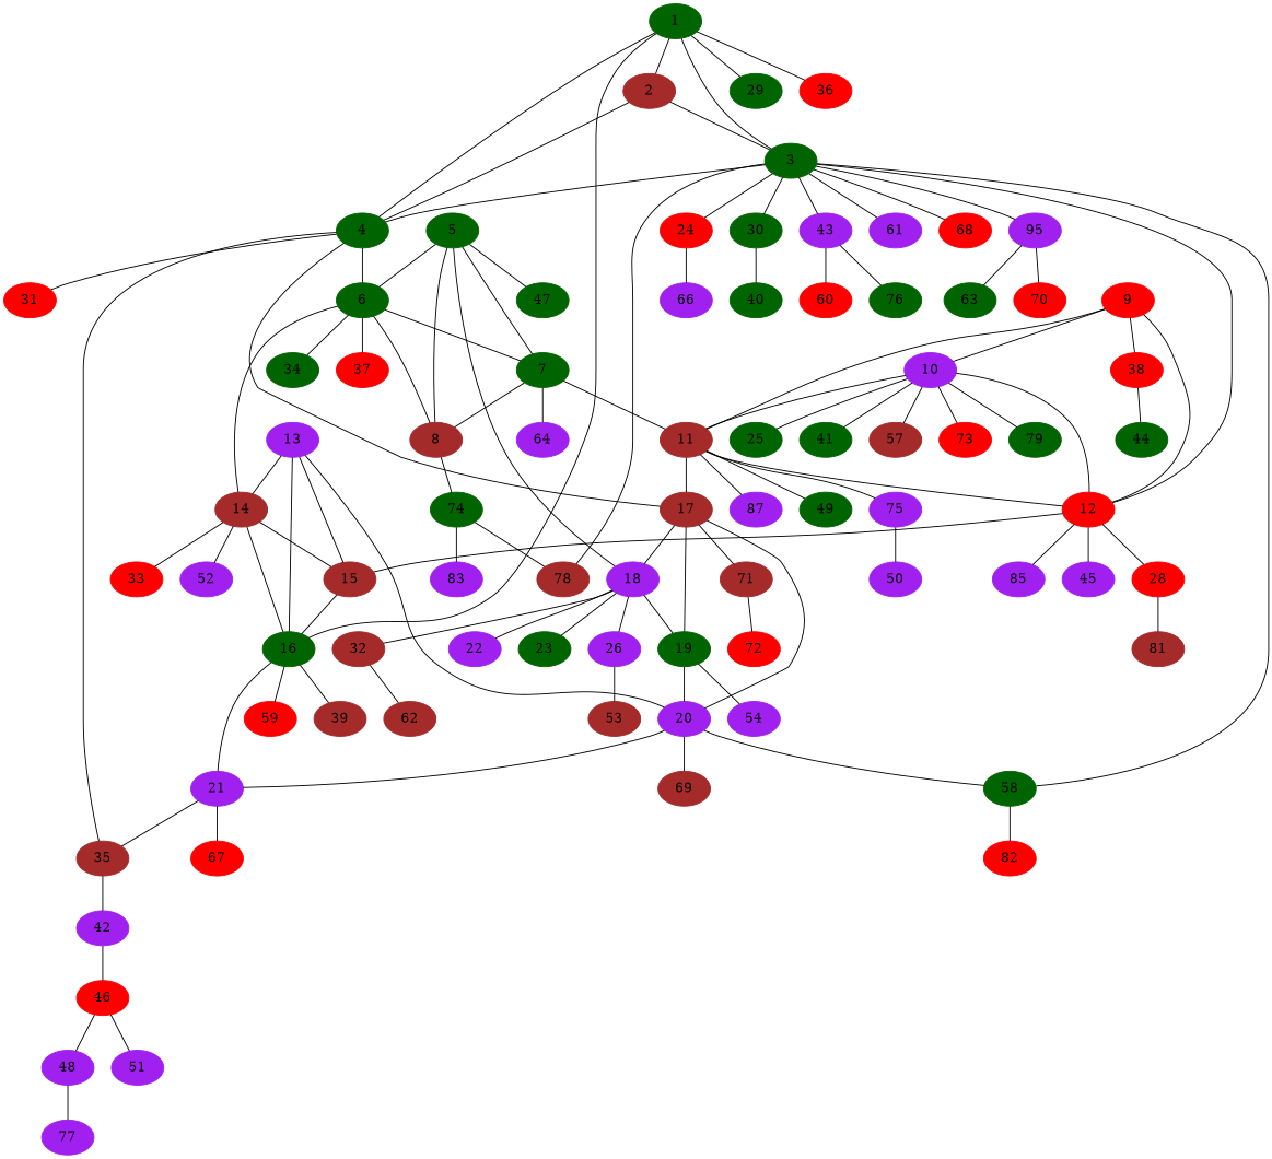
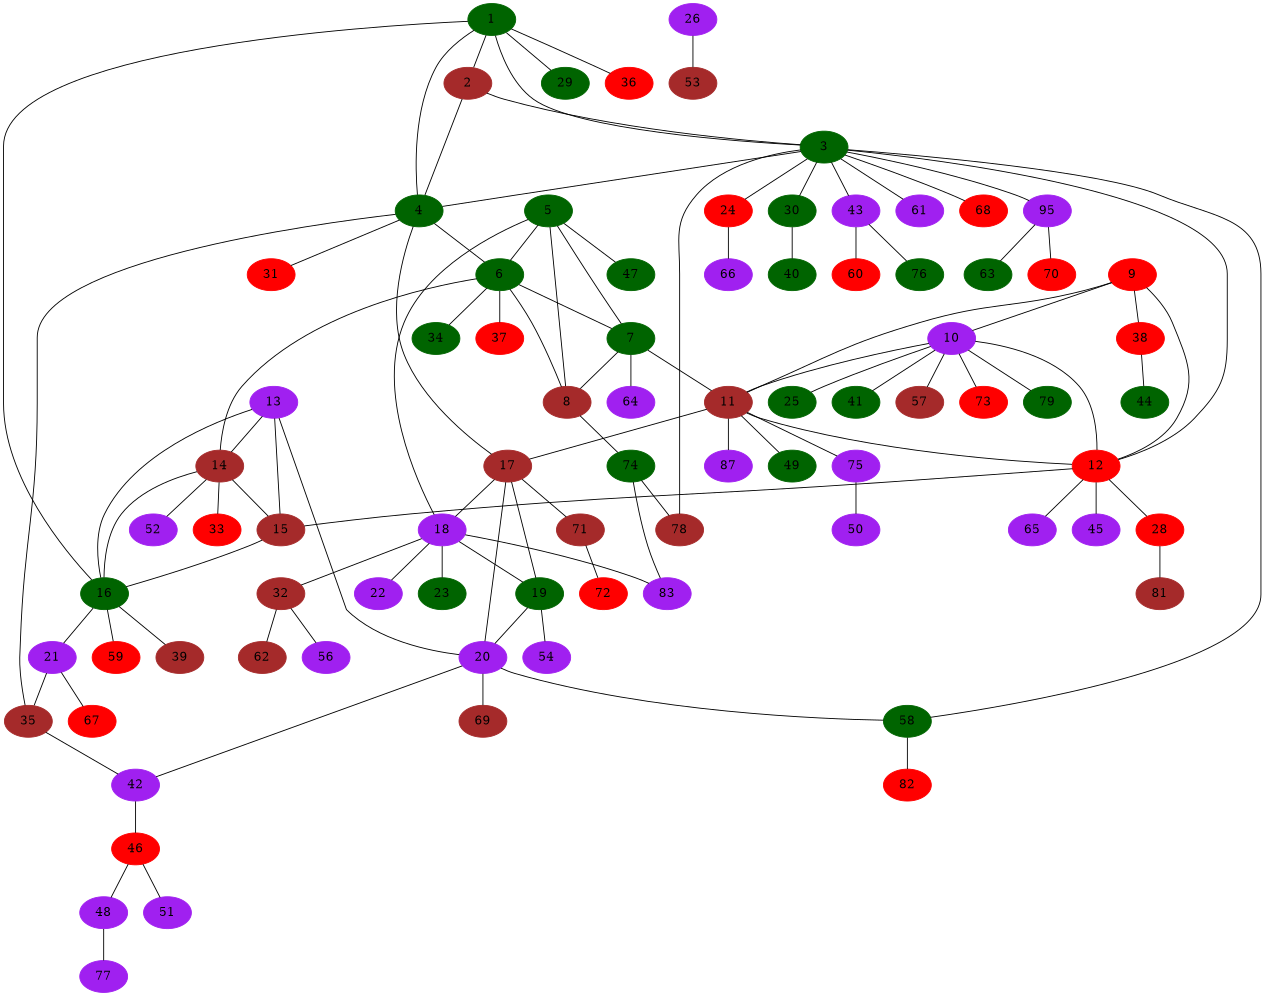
  graph {
    node [color=purple style=filled]
    1 [color=darkgreen]
    2 [color=brown]
    3 [color=darkgreen]
    4 [color=darkgreen]
    16 [color=darkgreen]
    29 [color=darkgreen]
    36 [color=red]
    12 [color=red]
    24 [color=red]
    30 [color=darkgreen]
    43
    n12 [label=95]
    58 [color=darkgreen]
    61
    68 [color=red]
    78 [color=brown]
    6 [color=darkgreen]
    17 [color=brown]
    31 [color=red]
    35 [color=brown]
    21
    39 [color=brown]
    59 [color=red]
    15 [color=brown]
    28 [color=red]
    45
-   65 [label=85]
+   65
    66
    40 [color=darkgreen]
    60 [color=red]
    76 [color=darkgreen]
    63 [color=darkgreen]
    70 [color=red]
    82 [color=red]
    7 [color=darkgreen]
    8 [color=brown]
    14 [color=brown]
    34 [color=darkgreen]
    37 [color=red]
    18
    20
    19 [color=darkgreen]
    71 [color=brown]
    42
    5 [color=darkgreen]
    47 [color=darkgreen]
    11 [color=brown]
    64
    74 [color=darkgreen]
    22
    23 [color=darkgreen]
    26
    32 [color=brown]
    33 [color=red]
    52
    n56 [label=87]
    49 [color=darkgreen]
    75
    n59 [label=83]
    9 [color=red]
    10
    38 [color=red]
    25 [color=darkgreen]
    41 [color=darkgreen]
    57 [color=brown]
    73 [color=red]
    79 [color=darkgreen]
    44 [color=darkgreen]
    50
    81 [color=brown]
    13
    69 [color=brown]
    67 [color=red]
    54
    72 [color=red]
    53 [color=brown]
+   56
    62 [color=brown]
    46 [color=red]
    48
    51
    77
    1 -- 2
    1 -- 3
    1 -- 4
    1 -- 16
    1 -- 29
    1 -- 36
    2 -- 3
    2 -- 4
    3 -- 4
    3 -- 12
    3 -- 24
    3 -- 30
    3 -- 43
    3 -- n12
    3 -- 58
    3 -- 61
    3 -- 68
    3 -- 78
    4 -- 6
    4 -- 17
    4 -- 31
    4 -- 35
    16 -- 21
    16 -- 39
    16 -- 59
    12 -- 15
    12 -- 28
    12 -- 45
    12 -- 65
    24 -- 66
    30 -- 40
    43 -- 60
    43 -- 76
    n12 -- 63
    n12 -- 70
    58 -- 82
    6 -- 7
    6 -- 8
    6 -- 14
    6 -- 34
    6 -- 37
    17 -- 18
    17 -- 20
    17 -- 19
    17 -- 71
    35 -- 42
    21 -- 35
    21 -- 67
    15 -- 16
    28 -- 81
    7 -- 8
    7 -- 11
    7 -- 64
    8 -- 74
    14 -- 16
    14 -- 15
    14 -- 33
    14 -- 52
    18 -- 19
    18 -- 22
    18 -- 23
-   18 -- 26
+   18 -- n59
    18 -- 32
    20 -- 58
-   20 -- 21
+   20 -- 42
    20 -- 69
    19 -- 20
    19 -- 54
    71 -- 72
    42 -- 46
    5 -- 6
    5 -- 7
    5 -- 8
    5 -- 18
    5 -- 47
    11 -- 12
    11 -- 17
    11 -- n56
    11 -- 49
    11 -- 75
    74 -- 78
    74 -- n59
    26 -- 53
+   32 -- 56
    32 -- 62
    75 -- 50
    9 -- 12
    9 -- 11
    9 -- 10
    9 -- 38
    10 -- 12
    10 -- 11
    10 -- 25
    10 -- 41
    10 -- 57
    10 -- 73
    10 -- 79
    38 -- 44
    13 -- 16
    13 -- 15
    13 -- 14
    13 -- 20
    46 -- 48
    46 -- 51
    48 -- 77
  }
